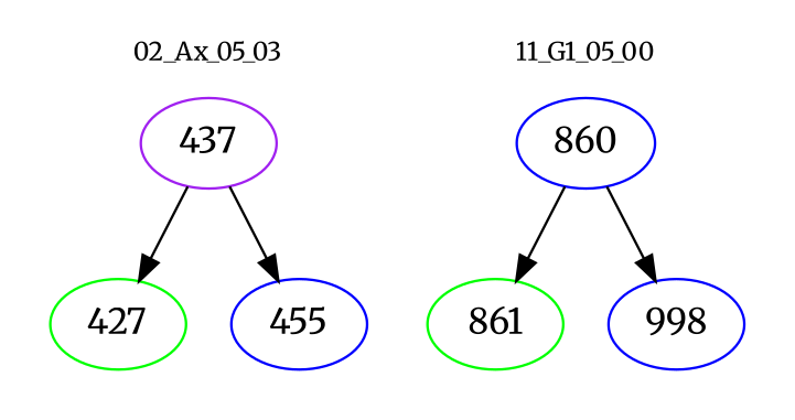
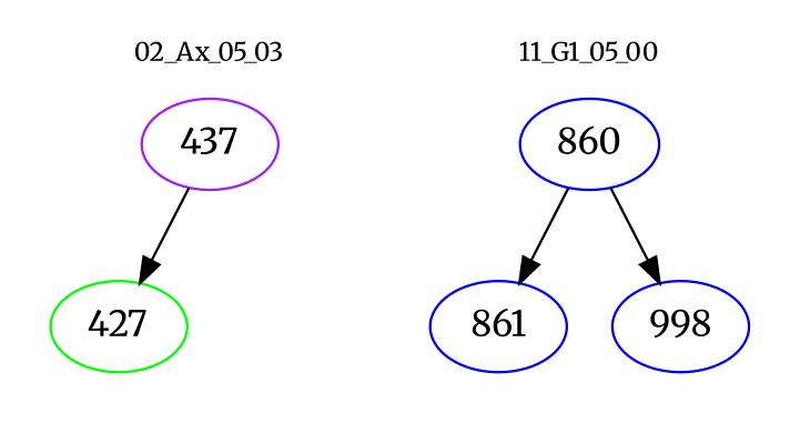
  digraph {
    fontname=Merriweather
    node [color=blue fontname=Merriweather]
    edge [color=black fontname=Merriweather]
    n1 [color=purple label=437]
    n2 [color=green label=427]
-   n3 [label=455]
    n4 [label=860]
-   n5 [color=green label=861]
+   n5 [label=861]
    n6 [label=998]
    subgraph cluster_1 {
      color=white
      fontsize=10
      label="02_Ax_05_03"
      n1
      n2
-     n3
    }
    subgraph cluster_2 {
      color=white
      fontsize=10
      label="11_G1_05_00"
      n4
      n5
      n6
    }
    n1 -> n2
-   n1 -> n3
    n4 -> n5
    n4 -> n6
  }
